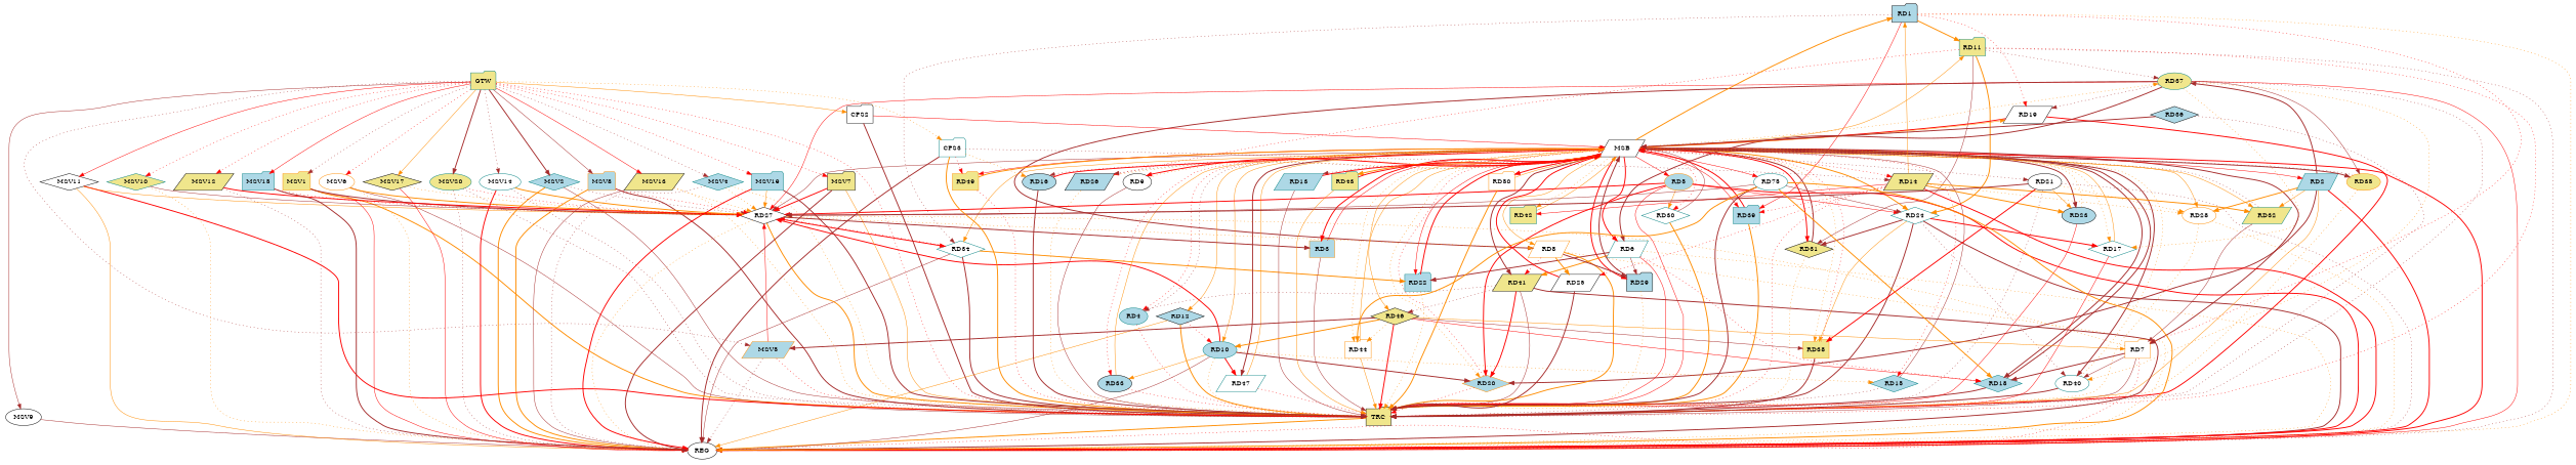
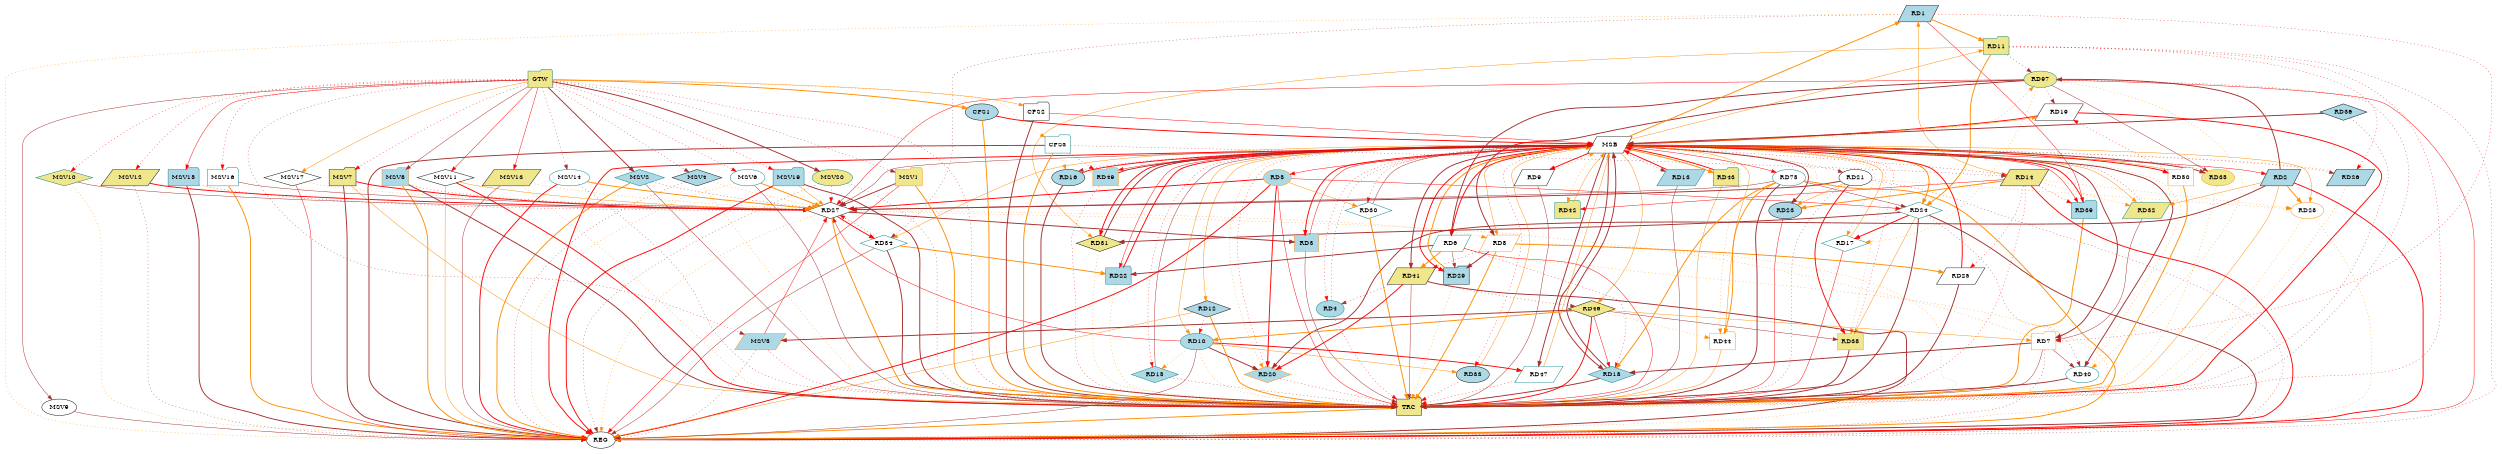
  strict digraph {
    node [color=teal fillcolor=white shape=folder style=filled]
    edge [color=darkorange style=bold]
-   n1 [color=black fillcolor=lightblue label=RD1]
+   n1 [color=black fillcolor=lightblue label=RD1 shape=parallelogram]
    n2 [fillcolor=khaki label=RD11]
    n3 [color=black label=RD19 shape=parallelogram]
    n4 [label=RD34 shape=diamond]
    n5 [fillcolor=lightblue label=RD39]
    n6 [color=black label=REG shape=ellipse]
    n7 [color=darkorange label=RD7]
    n8 [color=black fillcolor=khaki label=TRC]
-   n9 [fillcolor=khaki label=RD37 shape=ellipse]
+   n9 [fillcolor=khaki label=RD97 shape=ellipse]
    n10 [label=RD24 shape=diamond]
    n11 [color=black fillcolor=lightblue label=RD26 shape=parallelogram]
    n12 [color=black fillcolor=khaki label=RD31 shape=diamond]
    n13 [color=black label=MSB shape=parallelogram]
    n14 [color=black label=RD27 shape=diamond]
    n15 [fillcolor=lightblue label=RD22]
-   n16 [fillcolor=lightblue label=RD2 shape=parallelogram]
+   n16 [color=black fillcolor=lightblue label=RD2 shape=parallelogram]
    n17 [color=darkorange fillcolor=lightblue label=RD20 shape=diamond]
    n18 [color=darkorange label=RD28 shape=ellipse]
    n19 [fillcolor=khaki label=RD32 shape=parallelogram]
    n20 [label=RD6 shape=parallelogram]
    n21 [label=RD40 shape=ellipse]
    n22 [color=darkorange label=RD8 shape=parallelogram]
    n23 [label=RD17 shape=diamond]
    n24 [color=darkorange fillcolor=khaki label=RD35 shape=ellipse]
    n25 [color=darkorange fillcolor=lightblue label=RD3]
    n26 [fillcolor=lightblue label=RD4 shape=ellipse]
    n27 [color=darkorange fillcolor=lightblue label=RD5 shape=ellipse]
    n28 [label=RD30 shape=diamond]
    n29 [fillcolor=lightblue label=RD18 shape=diamond]
    n30 [color=black fillcolor=lightblue label=RD29]
    n31 [color=black fillcolor=khaki label=RD41 shape=parallelogram]
-   n32 [color=black label=RD9 shape=ellipse]
+   n32 [color=black label=RD9 shape=parallelogram]
    n33 [fillcolor=lightblue label=RD10 shape=ellipse]
    n34 [fillcolor=lightblue label=RD15 shape=diamond]
    n35 [color=black fillcolor=lightblue label=RD33 shape=ellipse]
    n36 [label=RD47 shape=parallelogram]
    n37 [color=black fillcolor=lightblue label=RD12 shape=diamond]
    n38 [fillcolor=lightblue label=RD13 shape=parallelogram]
    n39 [color=black fillcolor=khaki label=RD14 shape=parallelogram]
    n40 [color=black fillcolor=lightblue label=RD23 shape=ellipse]
    n41 [fillcolor=khaki label=RD42]
    n42 [color=black fillcolor=lightblue label=RD16 shape=ellipse]
    n43 [color=black label=RD21 shape=ellipse]
    n44 [color=darkorange fillcolor=khaki label=RD38]
    n45 [color=black fillcolor=khaki label=RD46 shape=diamond]
    n46 [fillcolor=khaki label=RD43]
    n47 [color=darkorange label=RD44]
    n48 [label=RD75 shape=ellipse]
-   n49 [color=darkorange fillcolor=khaki label=RD49]
+   n49 [color=darkorange fillcolor=lightblue label=RD49]
    n50 [color=darkorange label=RD50]
    n51 [color=black label=RD25 shape=parallelogram]
    n52 [color=black fillcolor=lightblue label=RD36 shape=diamond]
    n53 [color=darkorange fillcolor=lightblue label=MSV5 shape=parallelogram]
+   n54 [color=black fillcolor=lightblue label=CPS1 shape=ellipse]
    n55 [color=black label=CPS2]
    n56 [label=CPS3]
    n57 [fillcolor=khaki label=GTW]
    n58 [color=darkorange fillcolor=khaki label=MSV1]
    n59 [fillcolor=lightblue label=MSV2 shape=diamond]
-   n60 [fillcolor=lightblue label=MSV4 shape=diamond]
-   n61 [color=darkorange label=MSV6 shape=ellipse]
+   n60 [color=black fillcolor=lightblue label=MSV4 shape=diamond]
+   n61 [label=MSV6 shape=ellipse]
    n62 [color=black fillcolor=khaki label=MSV7]
    n63 [color=darkorange fillcolor=lightblue label=MSV8]
    n64 [color=black label=MSV9 shape=ellipse]
    n65 [fillcolor=khaki label=MSV10 shape=diamond]
    n66 [color=black label=MSV11 shape=diamond]
    n67 [color=black fillcolor=khaki label=MSV12 shape=parallelogram]
    n68 [color=black fillcolor=khaki label=MSV13 shape=parallelogram]
    n69 [label=MSV14 shape=ellipse]
    n70 [fillcolor=lightblue label=MSV15]
-   n72 [color=black fillcolor=khaki label=MSV17 shape=diamond]
+   n71 [label=MSV16]
+   n72 [color=black label=MSV17 shape=diamond]
    n73 [fillcolor=lightblue label=MSV19]
    n74 [fillcolor=khaki label=MSV20 shape=ellipse]
    n1 -> n2
-   n1 -> n3 [color=red style=dotted]
+   n50 -> n3 [color=red style=dotted]
    n1 -> n4 [color=brown style=dotted]
    n1 -> n5 [color=red style=solid]
    n1 -> n6 [style=dotted]
    n1 -> n7 [color=red style=dotted]
    n2 -> n6 [color=brown style=dotted]
    n2 -> n8 [color=red style=dotted]
    n2 -> n9 [color=brown style=dotted]
    n2 -> n10
    n2 -> n11 [color=red style=dotted]
-   n2 -> n12 [color=brown style=solid]
+   n2 -> n12 [style=solid]
    n3 -> n8 [color=red]
    n3 -> n13 [color=red]
    n4 -> n6 [color=brown style=solid]
    n4 -> n8 [color=brown]
    n4 -> n14 [color=red style=dotted]
    n4 -> n15
    n5 -> n8
    n5 -> n13 [color=red]
    n7 -> n6 [color=red style=dotted]
    n7 -> n8 [color=brown style=solid]
    n7 -> n14 [style=dotted]
    n7 -> n21 [color=brown style=solid]
    n7 -> n29 [color=brown]
    n8 -> n6
    n9 -> n3 [color=brown style=dotted]
    n9 -> n6 [color=red style=solid]
    n9 -> n8 [color=brown style=dotted]
    n9 -> n14 [color=red style=solid]
    n9 -> n20 [color=brown]
    n9 -> n21 [style=dotted]
    n9 -> n22 [color=brown]
    n9 -> n23 [style=dotted]
    n9 -> n24 [color=brown style=solid]
    n10 -> n6 [color=brown]
    n10 -> n8 [color=brown]
    n10 -> n12 [color=brown]
    n10 -> n21 [color=brown style=dotted]
    n10 -> n23 [color=red]
    n10 -> n44 [style=solid]
    n11 -> n8 [style=dotted]
    n11 -> n13 [style=dotted]
    n12 -> n8 [style=dotted]
    n12 -> n13 [color=brown]
    n13 -> n1
    n13 -> n2 [style=solid]
    n13 -> n3 [style=solid]
    n13 -> n4 [style=solid]
    n13 -> n5 [color=red style=solid]
    n13 -> n6 [color=red]
    n13 -> n7 [color=brown]
    n13 -> n9 [style=dotted]
    n13 -> n10
    n13 -> n11 [color=brown style=dotted]
    n13 -> n12 [color=red]
    n13 -> n14 [color=brown style=solid]
    n13 -> n15 [color=red style=solid]
    n13 -> n16 [color=red style=solid]
    n13 -> n17 [style=dotted]
    n13 -> n18 [style=solid]
    n13 -> n19 [style=solid]
    n13 -> n20 [color=red]
    n13 -> n21 [color=brown]
    n13 -> n22 [style=solid]
    n13 -> n23 [style=dotted]
    n13 -> n24 [color=brown]
    n13 -> n25 [color=red]
    n13 -> n26 [color=red style=dotted]
    n13 -> n27 [color=red style=solid]
    n13 -> n28 [color=red style=dotted]
    n13 -> n29 [color=brown]
    n13 -> n30 [color=red]
    n13 -> n31 [color=brown]
    n13 -> n32 [color=red]
    n13 -> n33 [style=solid]
    n13 -> n34 [color=red style=dotted]
    n13 -> n35 [color=red style=dotted]
    n13 -> n36 [color=brown]
    n13 -> n37 [style=solid]
    n13 -> n38 [color=brown style=dotted]
    n13 -> n39 [color=red style=dotted]
    n13 -> n40 [color=brown]
    n13 -> n41 [style=dotted]
    n13 -> n42 [color=brown style=dotted]
    n13 -> n43 [color=brown style=dotted]
    n13 -> n44 [style=dotted]
    n13 -> n45 [style=solid]
    n13 -> n46
    n13 -> n47 [style=dotted]
    n13 -> n48 [color=red style=solid]
    n13 -> n49 [color=red style=solid]
    n13 -> n50 [color=red]
    n14 -> n4 [color=red]
    n14 -> n6 [style=dotted]
    n14 -> n8
    n14 -> n22 [style=dotted]
    n14 -> n25 [color=brown]
    n15 -> n8 [style=dotted]
    n15 -> n13 [color=red]
    n16 -> n6 [color=red]
    n16 -> n8 [style=solid]
    n16 -> n9 [color=brown]
    n16 -> n17 [color=brown]
    n16 -> n18
    n16 -> n19 [style=solid]
    n17 -> n8 [color=red style=dotted]
    n17 -> n13 [color=red style=dotted]
    n18 -> n6 [style=dotted]
    n18 -> n8 [style=dotted]
    n19 -> n7 [color=brown style=solid]
    n19 -> n13 [color=brown style=dotted]
    n20 -> n6 [style=dotted]
    n20 -> n8 [color=red style=solid]
    n20 -> n15 [color=brown]
    n20 -> n29 [color=red style=dotted]
    n20 -> n30 [color=brown style=solid]
    n20 -> n31
    n21 -> n8 [color=brown]
    n21 -> n13 [style=dotted]
    n22 -> n6 [style=dotted]
    n22 -> n8
    n22 -> n30 [color=brown]
    n22 -> n31 [color=red style=dotted]
    n22 -> n51
    n23 -> n8 [color=red style=solid]
    n23 -> n13 [style=solid]
    n24 -> n8 [style=dotted]
    n24 -> n13 [color=brown style=dotted]
    n25 -> n8 [color=brown style=solid]
    n25 -> n13 [color=red style=solid]
    n26 -> n8 [color=red style=dotted]
    n26 -> n13 [color=brown style=dotted]
    n27 -> n6 [color=red]
    n27 -> n8 [color=red style=solid]
    n27 -> n10 [color=red style=solid]
    n27 -> n14 [color=red]
    n27 -> n17 [color=red]
    n27 -> n28 [style=solid]
    n28 -> n8
    n28 -> n13 [color=brown style=solid]
    n29 -> n8 [color=brown]
    n29 -> n13 [color=brown]
    n30 -> n8 [style=dotted]
-   n30 -> n13 [color=brown]
+   n30 -> n13
    n31 -> n6 [color=brown]
    n31 -> n8 [color=brown style=solid]
    n31 -> n17 [color=red]
    n31 -> n26 [color=brown style=dotted]
    n31 -> n45 [color=brown style=dotted]
    n32 -> n8 [color=brown style=solid]
    n32 -> n13 [style=dotted]
    n33 -> n6 [color=brown style=solid]
    n33 -> n8 [style=dotted]
-   n33 -> n14 [color=red]
+   n33 -> n14 [color=red style=solid]
    n33 -> n17 [color=brown]
    n33 -> n34 [style=dotted]
    n33 -> n35 [style=solid]
    n33 -> n36 [color=red]
    n34 -> n8 [color=brown style=dotted]
    n34 -> n13 [color=brown style=solid]
    n35 -> n8 [color=red style=dotted]
    n35 -> n13 [style=solid]
    n36 -> n8 [color=red style=dotted]
    n36 -> n13 [style=solid]
    n37 -> n6 [style=solid]
    n37 -> n8
    n37 -> n33 [color=red style=dotted]
    n38 -> n8 [color=brown style=solid]
    n38 -> n13 [color=red]
    n39 -> n1 [style=solid]
    n39 -> n5 [color=red style=dotted]
    n39 -> n6 [color=red]
    n39 -> n8 [color=red style=dotted]
    n39 -> n18 [style=dotted]
-   n39 -> n19
+   n39 -> n19 [style=dotted]
    n39 -> n40
    n39 -> n41 [color=red style=solid]
    n39 -> n51 [color=red style=dotted]
    n40 -> n8 [color=red style=solid]
    n40 -> n13 [style=dotted]
    n41 -> n13 [style=solid]
    n42 -> n8 [color=brown]
    n42 -> n13 [color=red]
    n43 -> n6 [color=brown style=dotted]
    n43 -> n8 [color=brown style=dotted]
    n43 -> n14 [color=brown]
    n43 -> n18 [style=dotted]
    n43 -> n40 [style=solid]
    n43 -> n44 [color=red]
    n44 -> n8 [color=brown]
    n44 -> n13 [color=red style=dotted]
    n45 -> n7 [style=solid]
    n45 -> n8 [color=red]
    n45 -> n29 [color=red style=solid]
    n45 -> n33
    n45 -> n44 [color=brown style=solid]
    n45 -> n47 [style=dotted]
    n45 -> n53 [color=brown]
    n46 -> n8 [style=solid]
    n46 -> n13 [color=red]
    n47 -> n8 [style=solid]
    n47 -> n13 [style=solid]
    n48 -> n6
    n48 -> n8 [color=brown]
    n48 -> n10 [color=brown style=solid]
    n48 -> n14 [color=brown style=solid]
    n48 -> n29
    n48 -> n47
    n49 -> n8 [color=red style=dotted]
-   n49 -> n13
+   n49 -> n13 [color=brown]
    n50 -> n8
    n50 -> n13 [style=solid]
    n51 -> n8 [color=brown]
    n51 -> n13 [color=red]
    n52 -> n8 [color=brown style=dotted]
    n52 -> n13 [color=brown]
    n53 -> n6 [color=brown style=dotted]
    n53 -> n8 [color=red style=dotted]
    n53 -> n14 [color=red style=solid]
+   n54 -> n8
+   n54 -> n13 [color=red]
    n55 -> n8 [color=brown]
    n55 -> n13 [color=red style=solid]
    n56 -> n6 [color=brown]
    n56 -> n8
    n56 -> n39 [color=brown style=dotted]
    n56 -> n42 [style=dotted]
    n56 -> n49 [color=red style=dotted]
    n57 -> n8 [color=red style=dotted]
    n57 -> n53 [color=brown style=dotted]
+   n57 -> n54
    n57 -> n55 [style=solid]
    n57 -> n56 [style=dotted]
    n57 -> n58 [color=brown style=dotted]
    n57 -> n59 [color=brown]
    n57 -> n60 [color=brown style=dotted]
    n57 -> n61 [color=red style=dotted]
    n57 -> n62 [color=red style=dotted]
    n57 -> n63 [color=brown style=solid]
    n57 -> n64 [color=brown style=solid]
    n57 -> n65 [color=red style=dotted]
    n57 -> n66 [color=red style=solid]
    n57 -> n67 [color=red style=dotted]
    n57 -> n68 [color=red style=solid]
    n57 -> n69 [color=brown style=dotted]
    n57 -> n70 [color=red style=solid]
+   n57 -> n71 [color=red style=dotted]
    n57 -> n72 [style=solid]
    n57 -> n73 [color=red style=dotted]
    n57 -> n74 [color=brown]
    n58 -> n6 [color=red style=solid]
    n58 -> n8
    n58 -> n14 [color=brown]
    n59 -> n6
    n59 -> n8 [color=brown style=solid]
    n59 -> n14 [color=brown style=dotted]
    n60 -> n6 [color=brown style=dotted]
    n60 -> n8 [style=dotted]
    n60 -> n14 [style=dotted]
    n61 -> n6 [style=dotted]
    n61 -> n8 [color=brown style=solid]
    n61 -> n14
    n62 -> n6 [color=brown]
    n62 -> n8 [style=solid]
    n62 -> n14 [color=red]
    n63 -> n6
    n63 -> n8 [color=brown]
    n63 -> n14 [color=red style=dotted]
    n64 -> n6 [color=brown style=solid]
    n65 -> n6 [style=dotted]
    n65 -> n14 [color=brown style=solid]
    n66 -> n6 [style=solid]
    n66 -> n8 [color=red]
    n66 -> n14 [style=solid]
    n67 -> n6 [color=brown style=dotted]
    n67 -> n14 [color=red]
    n68 -> n6 [color=brown style=solid]
    n68 -> n8 [style=dotted]
    n68 -> n14 [style=dotted]
    n69 -> n6 [color=red]
    n69 -> n8 [color=brown style=dotted]
    n69 -> n14
    n70 -> n6 [color=brown]
    n70 -> n14 [color=red style=dotted]
+   n71 -> n6
+   n71 -> n14 [color=brown style=solid]
    n72 -> n6 [color=red style=solid]
    n72 -> n14 [style=dotted]
    n73 -> n6 [color=red]
    n73 -> n8 [color=brown]
    n73 -> n14 [style=solid]
    n74 -> n6 [color=brown style=dotted]
    n74 -> n8 [color=brown style=dotted]
    n74 -> n14 [color=red style=dotted]
  }
